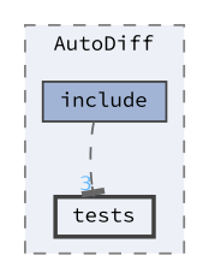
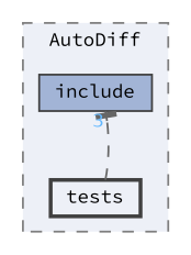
  digraph {
    compound=true
    fontname="Source Code Pro"
    node [color=grey25 fontname="Source Code Pro" fontsize=10 shape=box]
    n1 [fillcolor="#a2b4d6" height=0.2 label=include style=filled width=0.4]
    n2 [fillcolor="#edf0f7" height=0.2 label=tests style="filled,bold" width=0.4]
    subgraph cluster_1 {
      bgcolor="#edf0f7"
      fontsize=10
      label=AutoDiff
      pencolor=grey50
      style="filled,dashed"
      n1
      n2
    }
-   n1 -> n2 [color=gray40 fontcolor=steelblue1 fontname="Source Code Pro" fontsize=10 headlabel=3 labeldistance=1.5 labelfontname=Helvetica labelfontsize=10 style=dashed arrowhead=tee]
+   n2 -> n1 [color=gray40 fontcolor=steelblue1 fontname="Source Code Pro" fontsize=10 headlabel=3 labeldistance=1.5 labelfontname=Helvetica labelfontsize=10 style=dashed arrowhead=tee]
  }
